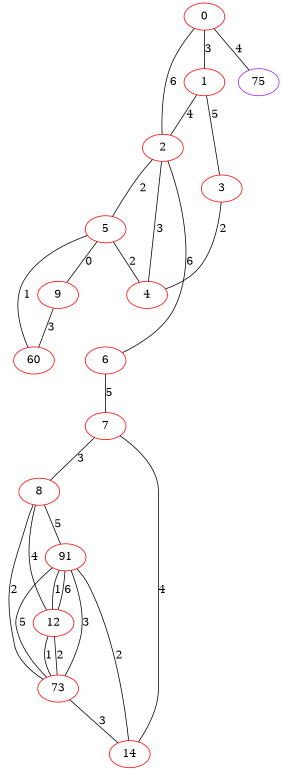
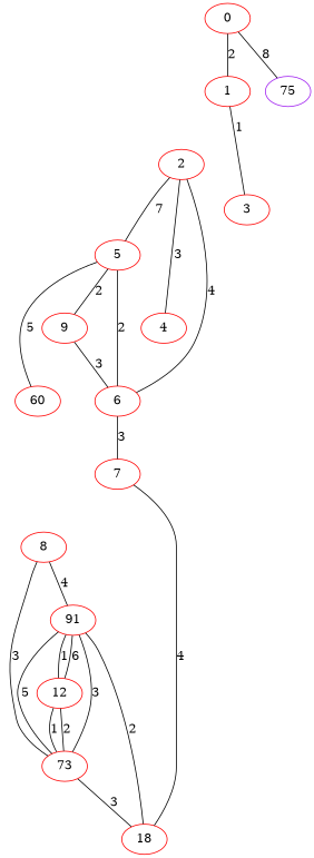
  graph {
    node [color=red weight=1]
    0
    1
    2
    n4 [color=purple label=75 weight=4]
    3
    4
    5
    6
    9
    n10 [label=60]
    7
    8
-   14
+   14 [label=18]
    n14 [label=91]
    12
    n16 [label=73]
-   0 -- 1 [label=3]
-   0 -- 2 [label=6]
-   0 -- n4 [label=4]
-   1 -- 2 [label=4]
-   1 -- 3 [label=5]
+   0 -- 1 [label=2]
+   0 -- n4 [label=8]
+   1 -- 3 [label=1]
    2 -- 4 [label=3]
-   2 -- 5 [label=2]
-   2 -- 6 [label=6]
-   3 -- 4 [label=2]
-   5 -- 4 [label=2]
-   5 -- 9 [label=0]
-   5 -- n10 [label=1]
-   6 -- 7 [label=5]
-   9 -- n10 [label=3]
-   7 -- 8 [label=3]
+   2 -- 5 [label=7]
+   2 -- 6 [label=4]
+   5 -- 6 [label=2]
+   5 -- 9 [label=2]
+   5 -- n10 [label=5]
+   6 -- 7 [label=3]
+   9 -- 6 [label=3]
    7 -- 14 [label=4]
-   8 -- n14 [label=5]
-   8 -- 12 [label=4]
-   8 -- n16 [label=2]
+   8 -- n14 [label=4]
+   8 -- n16 [label=3]
    n14 -- 14 [label=2]
    n14 -- 12 [label=1]
    n14 -- 12 [label=6]
    n14 -- n16 [label=3]
    n14 -- n16 [label=5]
    12 -- n16 [label=2]
    12 -- n16 [label=1]
    n16 -- 14 [label=3]
  }
